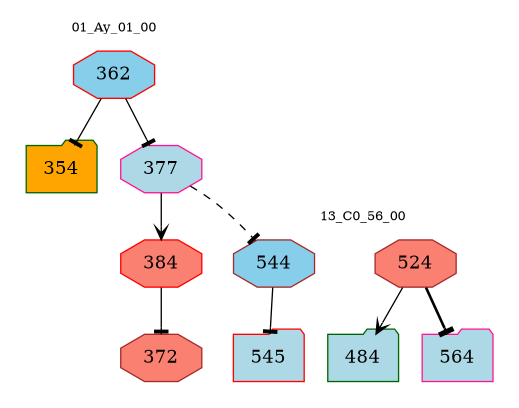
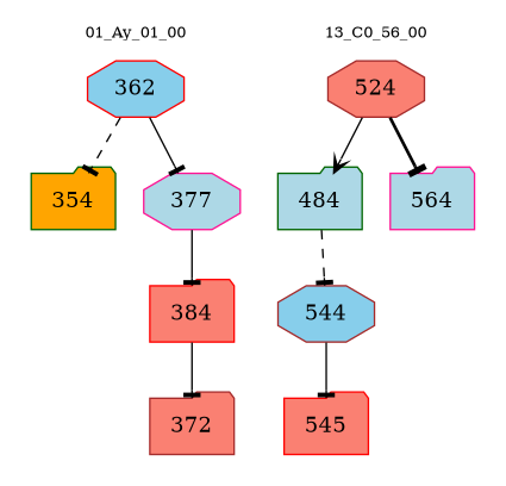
  digraph {
    node [color=red fillcolor=lightblue shape=octagon style=filled]
    edge [arrowhead=tee color=black style=solid]
    n1 [fillcolor=skyblue label=362]
    n2 [color=darkgreen fillcolor=orange label=354 shape=folder]
    n3 [color=deeppink label=377]
-   n4 [fillcolor=salmon label=384]
-   n5 [color=brown fillcolor=salmon label=372]
+   n4 [fillcolor=salmon label=384 shape=folder]
+   n5 [color=brown fillcolor=salmon label=372 shape=folder]
    n6 [color=brown fillcolor=salmon label=524]
    n7 [color=darkgreen label=484 shape=folder]
    n8 [color=deeppink label=564 shape=folder]
    n9 [color=brown fillcolor=skyblue label=544]
-   n10 [label=545 shape=folder]
+   n10 [fillcolor=salmon label=545 shape=folder]
    subgraph cluster_1 {
      color=white
      fontsize=10
      label="01_Ay_01_00"
      n1
      n2
      n3
      n4
      n5
    }
    subgraph cluster_2 {
      color=white
      fontsize=10
      label="13_C0_56_00"
      n6
      n7
      n8
      n9
      n10
    }
-   n1 -> n2
+   n1 -> n2 [style=dashed]
    n1 -> n3
-   n3 -> n4 [arrowhead=vee]
+   n3 -> n4
    n4 -> n5
    n6 -> n7 [arrowhead=vee]
    n6 -> n8 [style=bold]
-   n3 -> n9 [style=dashed]
+   n7 -> n9 [style=dashed]
    n9 -> n10
  }
